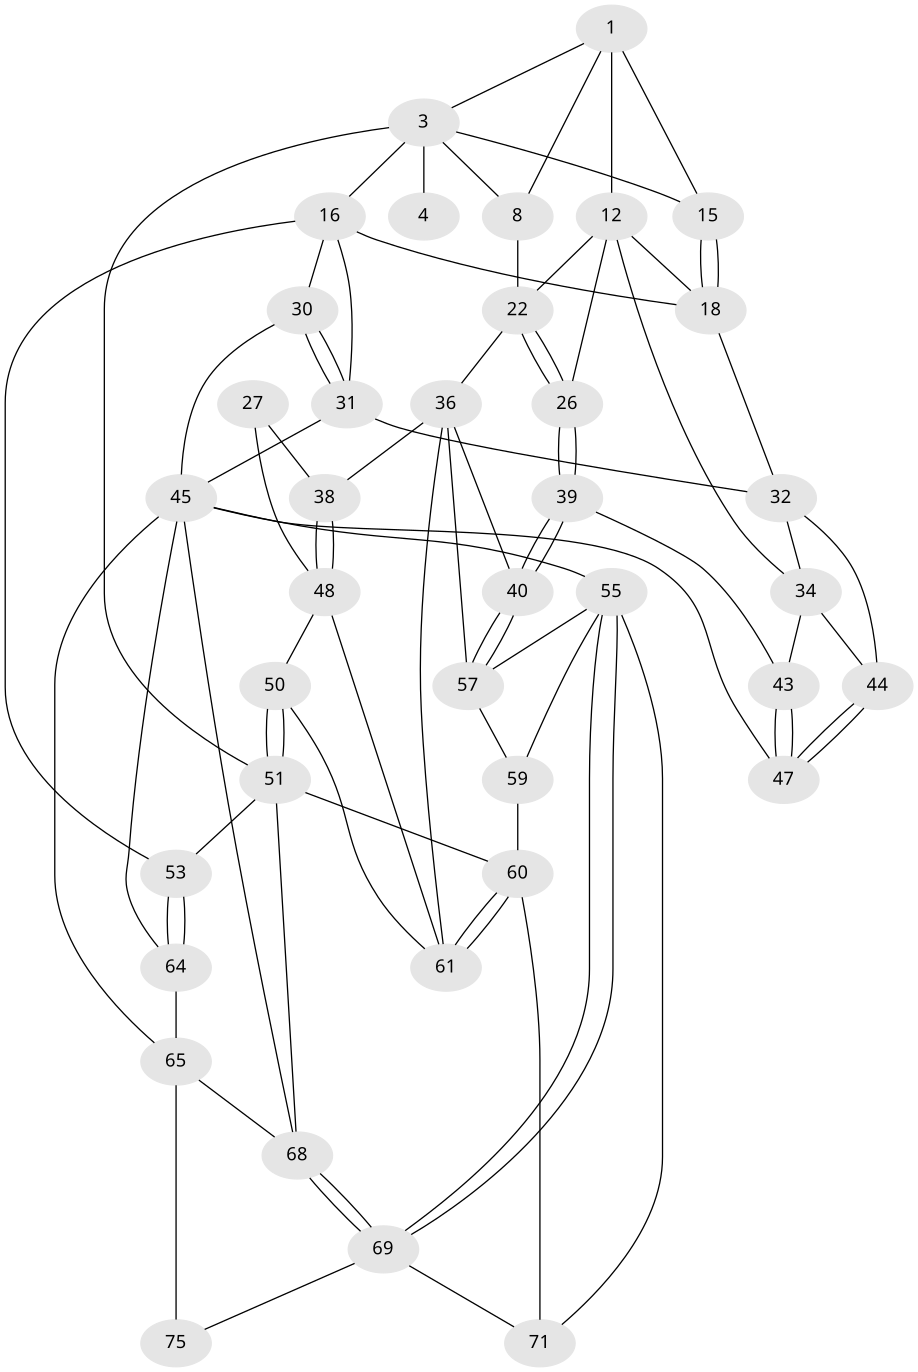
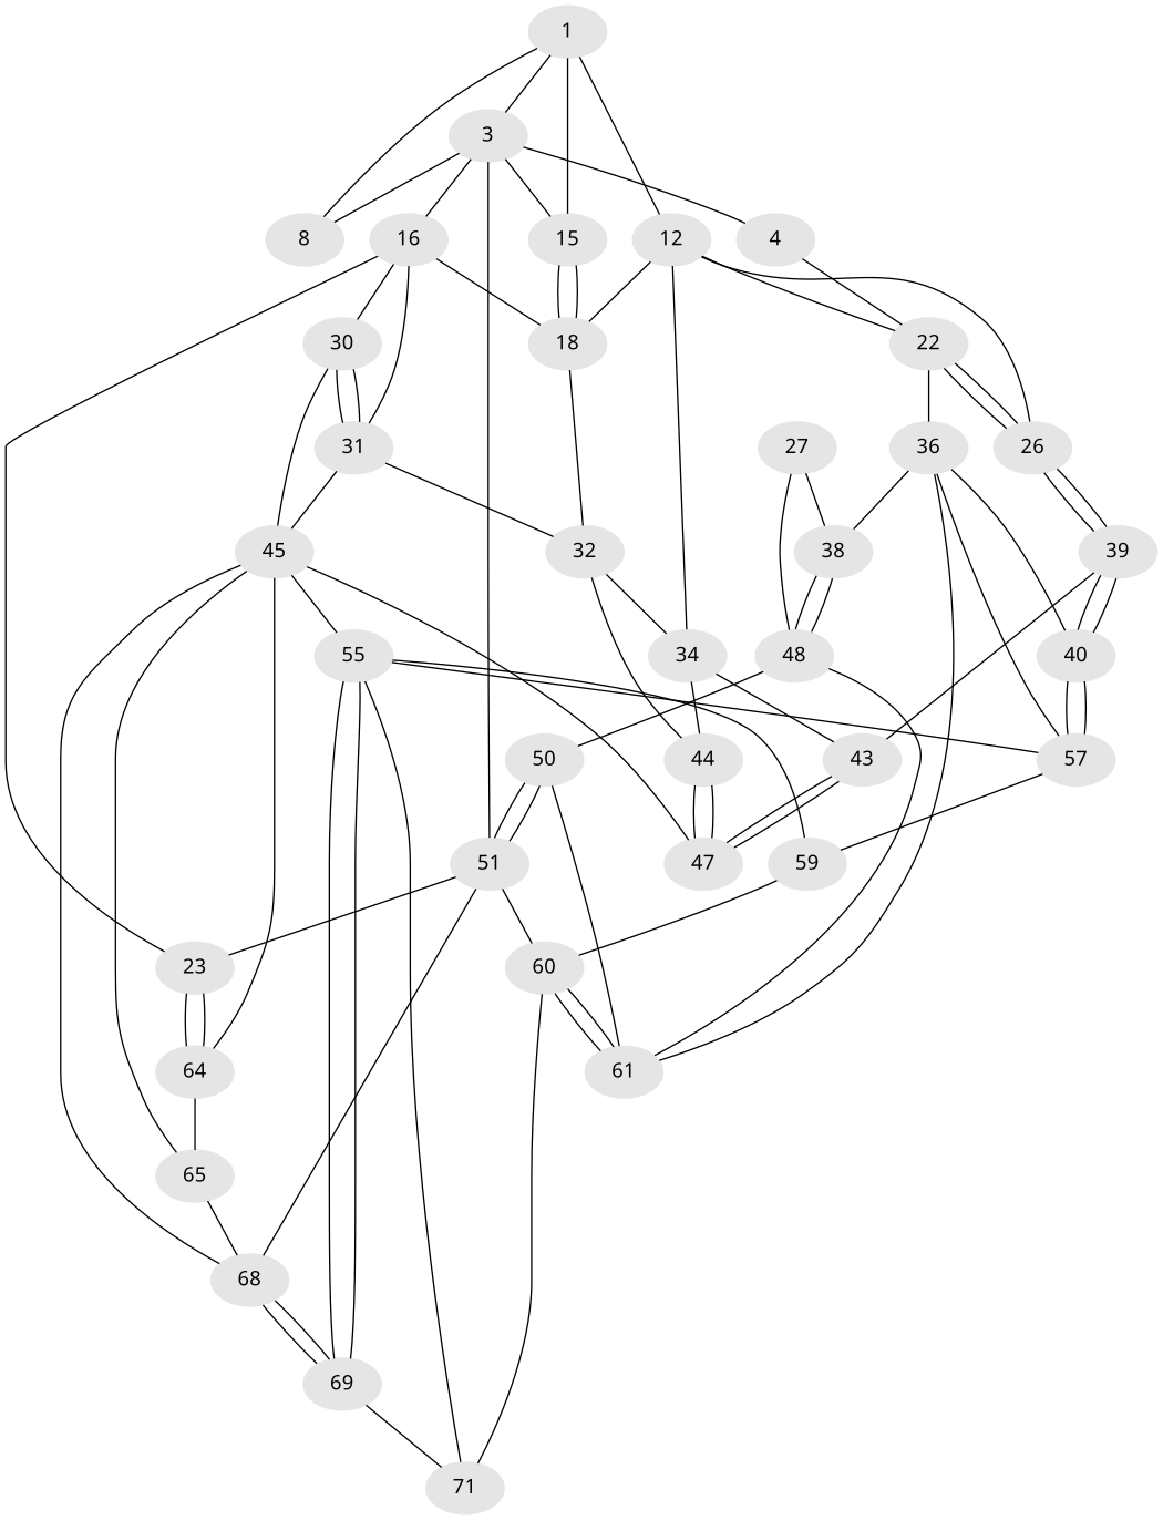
  graph {
    fontname="Noto Sans"
    node [color=gray90 fontname="Noto Sans" style=filled]
    edge [fontname="Noto Sans"]
    1 [super="+2+7"]
    3 [super="+14+4"]
    8 [super="+9+24"]
    12 [super="+13+19"]
    15
    n6 [label=4]
    16 [super="+20+17"]
    51 [super="+52"]
    22 [super="+23"]
    18 [super="+21"]
    26
    34 [super="+42"]
    30
    31 [super="+35"]
-   53
+   53 [label=23]
    68
    60 [super="+72"]
    36 [super="+41+37"]
    27 [super="+28"]
    38
    48 [super="+49"]
    32 [super="+33"]
    39
    44
    43
    45 [super="+63+46"]
    64
    40
    57 [super="+58"]
    61 [super="+62"]
    50
    47
    55 [super="+56"]
    65 [super="+73"]
    59
    69 [super="+70"]
    71
-   75 [super="+76"]
    1 -- 3
    1 -- 8
    1 -- 12 [weight=2]
    1 -- 15
    3 -- 8
    3 -- 15
    3 -- n6 [weight=2]
    3 -- 16 [weight=2]
    3 -- 51 [weight=2]
-   8 -- 22
+   n6 -- 22
    12 -- 22
    12 -- 18
    12 -- 26
    12 -- 34
    15 -- 18
    15 -- 18
    16 -- 18
    16 -- 30
    16 -- 31
    16 -- 53
    51 -- 53
    51 -- 68
    51 -- 60
    22 -- 26
    22 -- 26
    22 -- 36
    18 -- 32
    26 -- 39
    26 -- 39
    34 -- 44
    34 -- 43
    30 -- 31
    30 -- 31
    30 -- 45
    31 -- 32
    31 -- 45
    53 -- 64
    53 -- 64
    68 -- 69
    68 -- 69
    60 -- 61
    60 -- 61
    60 -- 71
    36 -- 38
    36 -- 40
    36 -- 57
    36 -- 61
    27 -- 38
    27 -- 48
    38 -- 48
    38 -- 48
    48 -- 61
    48 -- 50
    32 -- 34
    32 -- 44
    39 -- 43
    39 -- 40
    39 -- 40
    44 -- 47
    44 -- 47
    43 -- 47
    43 -- 47
    45 -- 68
    45 -- 64
    45 -- 47
    45 -- 55
    45 -- 65
    64 -- 65
    40 -- 57
    40 -- 57
    57 -- 59
    50 -- 51
    50 -- 51
    50 -- 61
    55 -- 57
    55 -- 59
    55 -- 69
    55 -- 69
    55 -- 71
    65 -- 68
-   65 -- 75 [weight=2]
    59 -- 60
    69 -- 71
-   69 -- 75
  }
